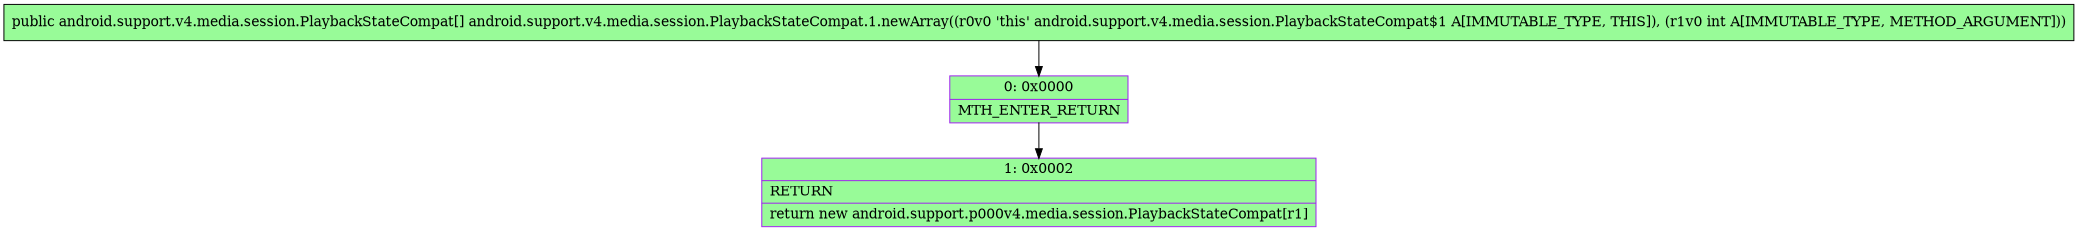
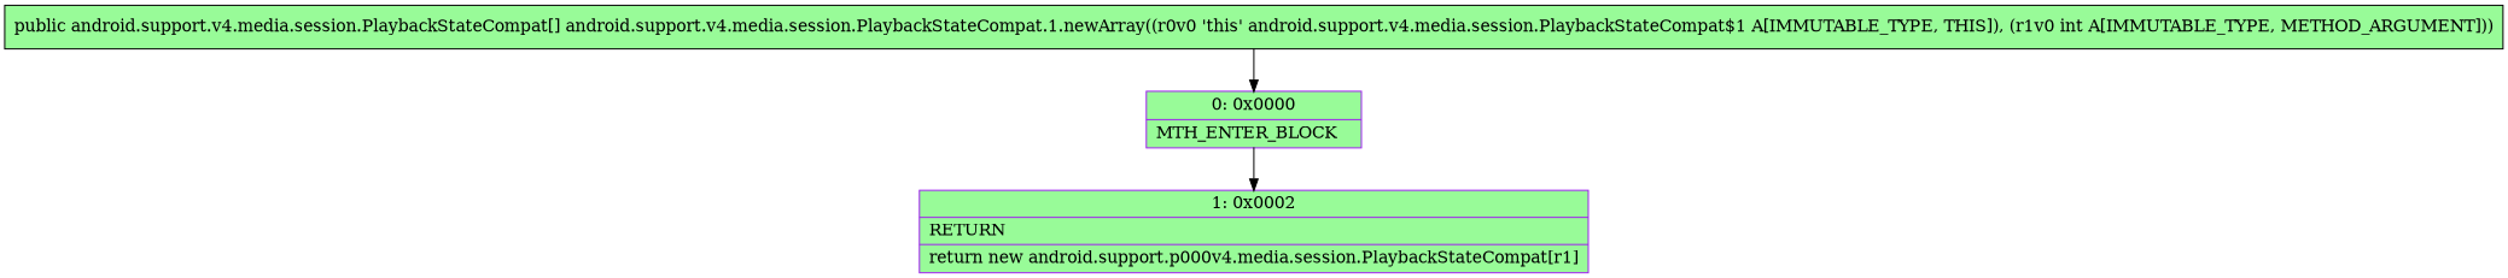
  digraph {
    node [shape=record style=filled fillcolor=palegreen color=purple]
-   n1 [label="{0\:\ 0x0000|MTH_ENTER_RETURN\l}"]
+   n1 [label="{0\:\ 0x0000|MTH_ENTER_BLOCK\l}"]
    n2 [label="{1\:\ 0x0002|RETURN\l|return new android.support.p000v4.media.session.PlaybackStateCompat[r1]\l}"]
    n3 [label="{public android.support.v4.media.session.PlaybackStateCompat[] android.support.v4.media.session.PlaybackStateCompat.1.newArray((r0v0 'this' android.support.v4.media.session.PlaybackStateCompat$1 A[IMMUTABLE_TYPE, THIS]), (r1v0 int A[IMMUTABLE_TYPE, METHOD_ARGUMENT])) }" color=black]
    n1 -> n2
    n3 -> n1
  }
